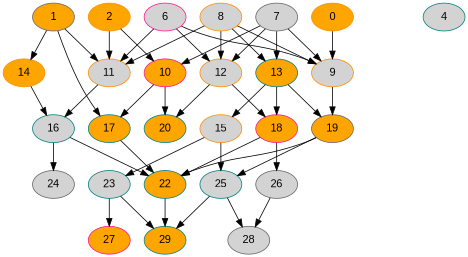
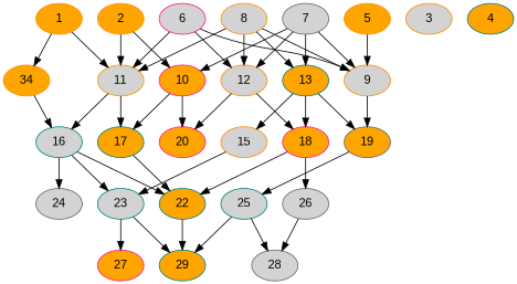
  digraph {
    fontname="Liberation Sans"
    node [alpha=0.14 color=darkorange fillcolor=orange fontname="Liberation Sans" style=filled]
    edge [fontname="Liberation Sans"]
-   1 [color=gray40 expect_size=263830493523740256]
+   1 [expect_size=263830493523740256]
    11 [alpha=0.04 expect_size=50671390852932173824 fillcolor=lightgrey]
-   14 [alpha=0.02 expect_size=1364524849015057022976]
+   14 [alpha=0.02 expect_size=1364524849015057022976 label=34]
    17 [alpha=0.15 color=teal expect_size=31138761804579152]
    16 [alpha=0.06 color=teal expect_size=118473864271281328 fillcolor=lightgrey]
    22 [alpha=0.10 color=teal expect_size=9874563871758322]
    23 [alpha=0.15 color=teal expect_size=428686728748144192 fillcolor=lightgrey]
    24 [alpha=0.09 color=gray40 expect_size=1495369310392419584 fillcolor=lightgrey]
    2 [alpha=0.19 expect_size=989088174277130190848]
    10 [alpha=0.07 color=deeppink expect_size=1880461765816434176]
-   20 [alpha=0.17 color=teal expect_size=19273361802079648]
-   4 [alpha=0.03 color=teal expect_size=9028326374963675136 fillcolor=lightgrey]
-   5 [alpha=0.11 expect_size=537933032676705792 label=0]
+   20 [alpha=0.17 color=deeppink expect_size=19273361802079648]
+   3 [alpha=0.16 expect_size=337800511422577246208 fillcolor=lightgrey]
+   4 [alpha=0.03 color=teal expect_size=9028326374963675136]
+   5 [alpha=0.11 expect_size=537933032676705792]
    9 [alpha=0.17 expect_size=1744590542072515 fillcolor=lightgrey]
    19 [alpha=0.13 color=gray40 expect_size=13883333752491560]
    25 [alpha=0.12 color=teal expect_size=352435075270261604352 fillcolor=lightgrey]
    6 [alpha=0.13 color=deeppink expect_size=15138817999368636 fillcolor=lightgrey]
    12 [expect_size=2030356191871238144000 fillcolor=lightgrey]
    18 [alpha=0.06 color=deeppink expect_size=190241815964903552]
    26 [alpha=0.16 color=gray40 expect_size=1324614595362749 fillcolor=lightgrey]
    7 [alpha=0.18 color=gray40 expect_size=157326707647101760 fillcolor=lightgrey]
    13 [alpha=0.19 color=teal expect_size=277888751540321760]
    15 [alpha=0.20 expect_size=8560901908548550656 fillcolor=lightgrey]
    8 [alpha=0.09 expect_size=2115576649960390656000 fillcolor=lightgrey]
    29 [alpha=0.20 color=teal expect_size=768941822752597888]
    28 [alpha=0.11 color=gray40 expect_size=513727641147857088 fillcolor=lightgrey]
    27 [alpha=0.00 color=deeppink expect_size=13581277608164182]
    1 -> 11
    1 -> 14
-   1 -> 17
+   11 -> 17
    11 -> 16
    14 -> 16
    17 -> 22
    16 -> 22
+   16 -> 23
    16 -> 24
    22 -> 29
    23 -> 29
    23 -> 27
    2 -> 11
    2 -> 10
    10 -> 17
    10 -> 20
    5 -> 9
    9 -> 19
-   19 -> 22
    19 -> 25
    25 -> 29
    25 -> 28
    6 -> 11
    6 -> 9
    6 -> 12
    12 -> 20
    12 -> 18
    18 -> 22
    18 -> 26
    26 -> 28
    7 -> 10
    7 -> 9
    7 -> 12
    7 -> 13
    13 -> 19
    13 -> 18
    13 -> 15
    15 -> 23
-   15 -> 25
    8 -> 11
    8 -> 9
    8 -> 12
    8 -> 13
  }
